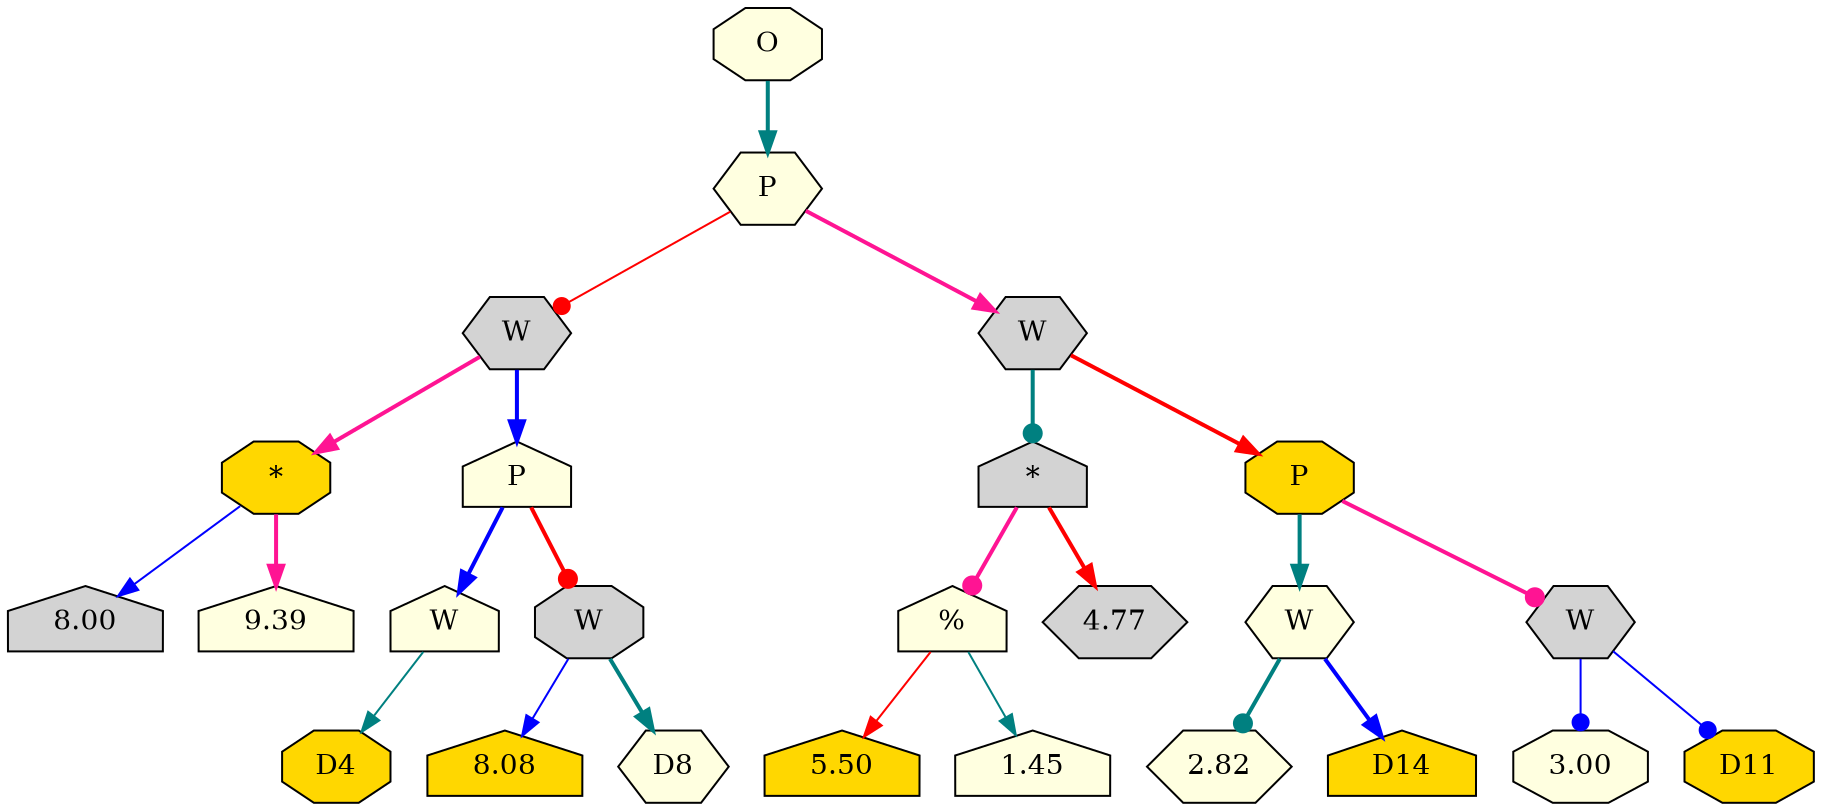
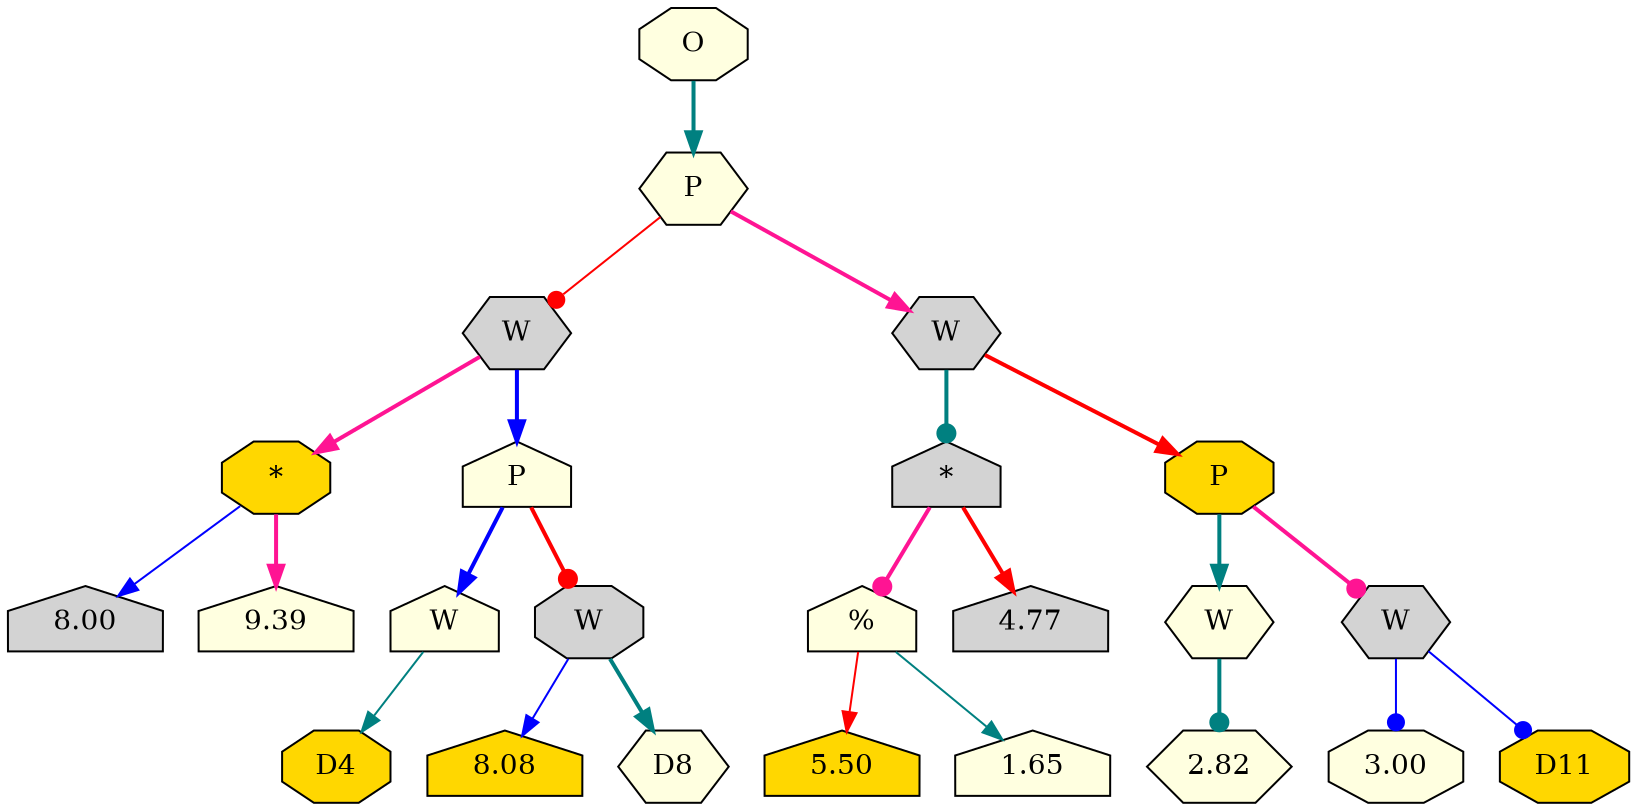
  digraph {
    node [fillcolor=lightyellow shape=house style=filled]
    edge [arrowhead=normal color=teal style=bold]
    n1 [label=O shape=octagon]
    n2 [label=P shape=hexagon]
    n3 [fillcolor=lightgrey label=W shape=hexagon]
    n4 [fillcolor=lightgrey label=W shape=hexagon]
    n5 [fillcolor=gold label="*" shape=octagon]
    n6 [label=P]
    n7 [fillcolor=lightgrey label="*"]
    n8 [fillcolor=gold label=P shape=octagon]
    n9 [fillcolor=lightgrey label=8.00]
    n10 [label=9.39]
    n11 [label=W]
    n12 [fillcolor=lightgrey label=W shape=octagon]
    n13 [fillcolor=gold label=D4 shape=octagon]
    n14 [fillcolor=gold label=8.08]
    n15 [label=D8 shape=hexagon]
    n16 [label="%"]
-   n17 [fillcolor=lightgrey label=4.77 shape=hexagon]
+   n17 [fillcolor=lightgrey label=4.77]
    n18 [label=W shape=hexagon]
    n19 [fillcolor=lightgrey label=W shape=hexagon]
    n20 [fillcolor=gold label=5.50]
-   n21 [label=1.45]
+   n21 [label=1.65]
    n22 [label=2.82 shape=hexagon]
-   n23 [fillcolor=gold label=D14]
    n24 [label=3.00 shape=octagon]
    n25 [fillcolor=gold label=D11 shape=octagon]
    n1 -> n2
    n2 -> n3 [arrowhead=dot color=red style=solid]
    n2 -> n4 [color=deeppink]
    n3 -> n5 [color=deeppink]
    n3 -> n6 [color=blue]
    n4 -> n7 [arrowhead=dot]
    n4 -> n8 [color=red]
    n5 -> n9 [color=blue style=solid]
    n5 -> n10 [color=deeppink]
    n6 -> n11 [color=blue]
    n6 -> n12 [arrowhead=dot color=red]
    n7 -> n16 [arrowhead=dot color=deeppink]
    n7 -> n17 [color=red]
    n8 -> n18
    n8 -> n19 [arrowhead=dot color=deeppink]
    n11 -> n13 [style=solid]
    n12 -> n14 [color=blue style=solid]
    n12 -> n15
    n16 -> n20 [color=red style=solid]
    n16 -> n21 [style=solid]
    n18 -> n22 [arrowhead=dot]
-   n18 -> n23 [color=blue]
    n19 -> n24 [arrowhead=dot color=blue style=solid]
    n19 -> n25 [arrowhead=dot color=blue style=solid]
  }
